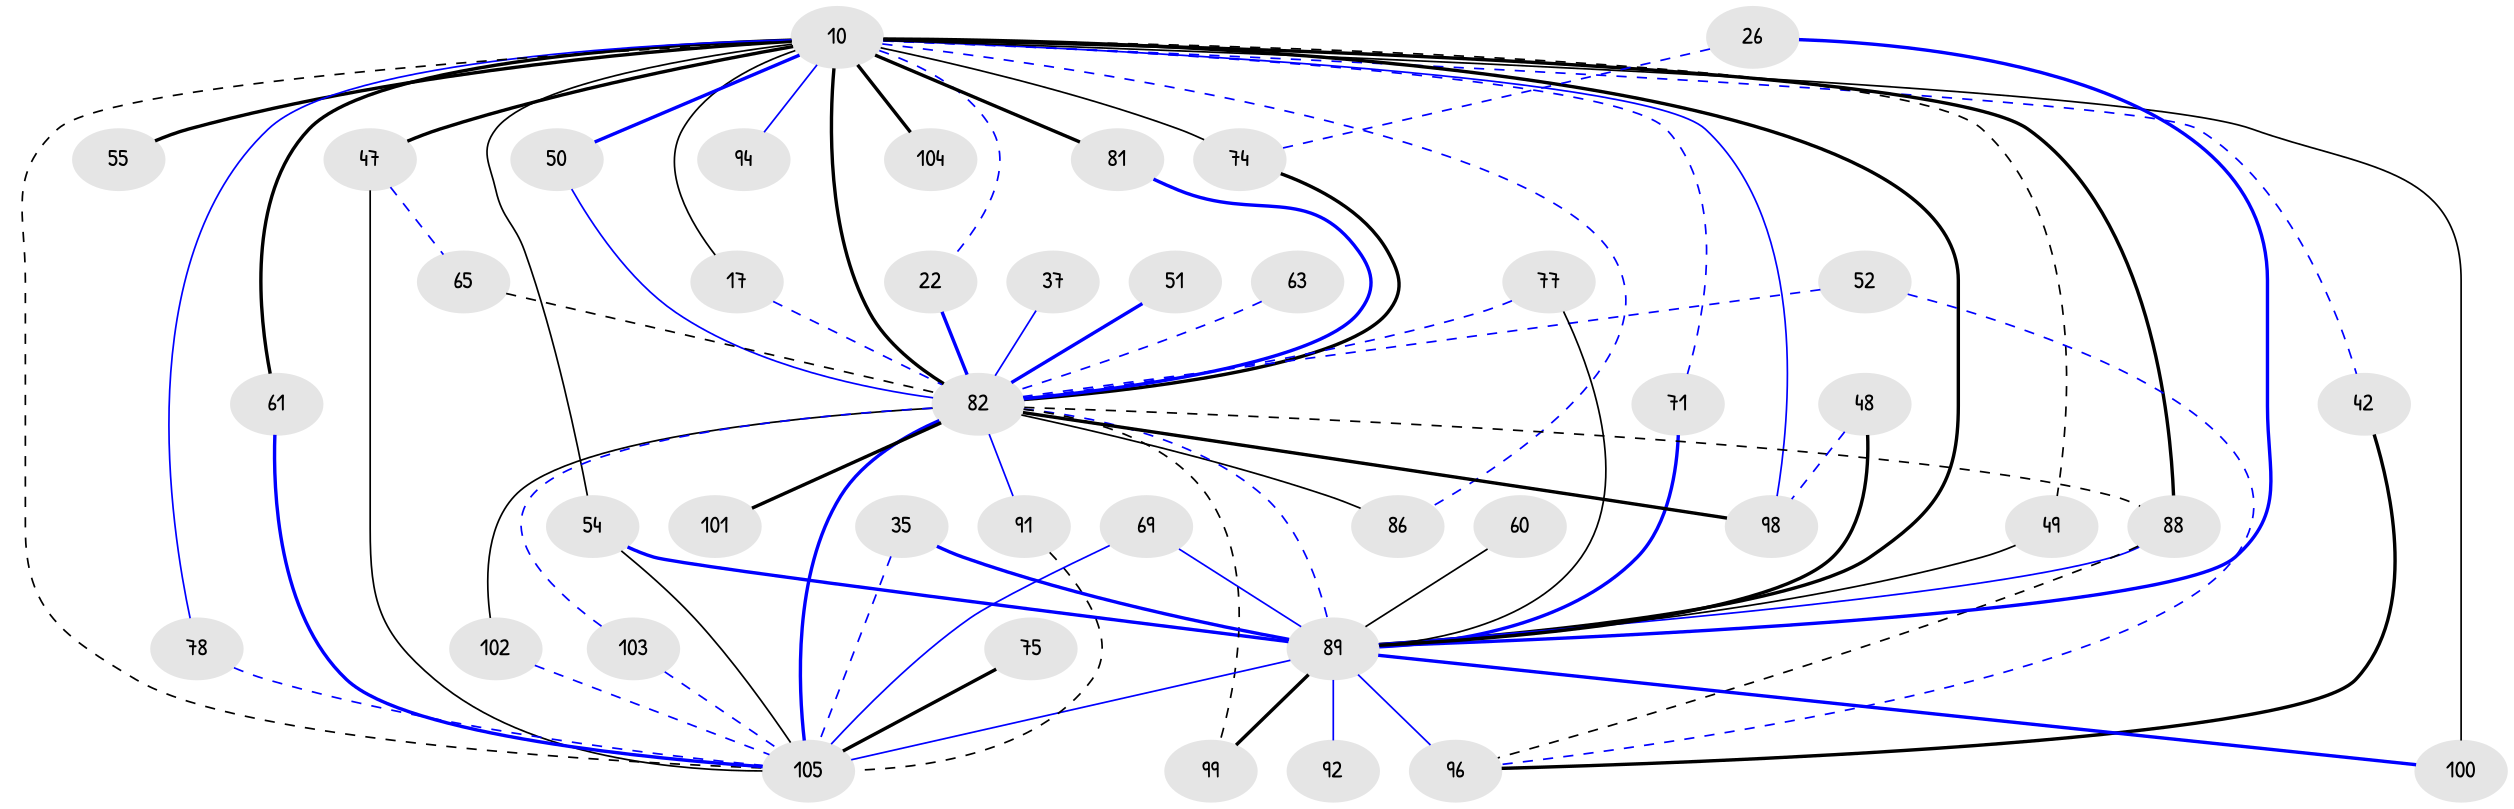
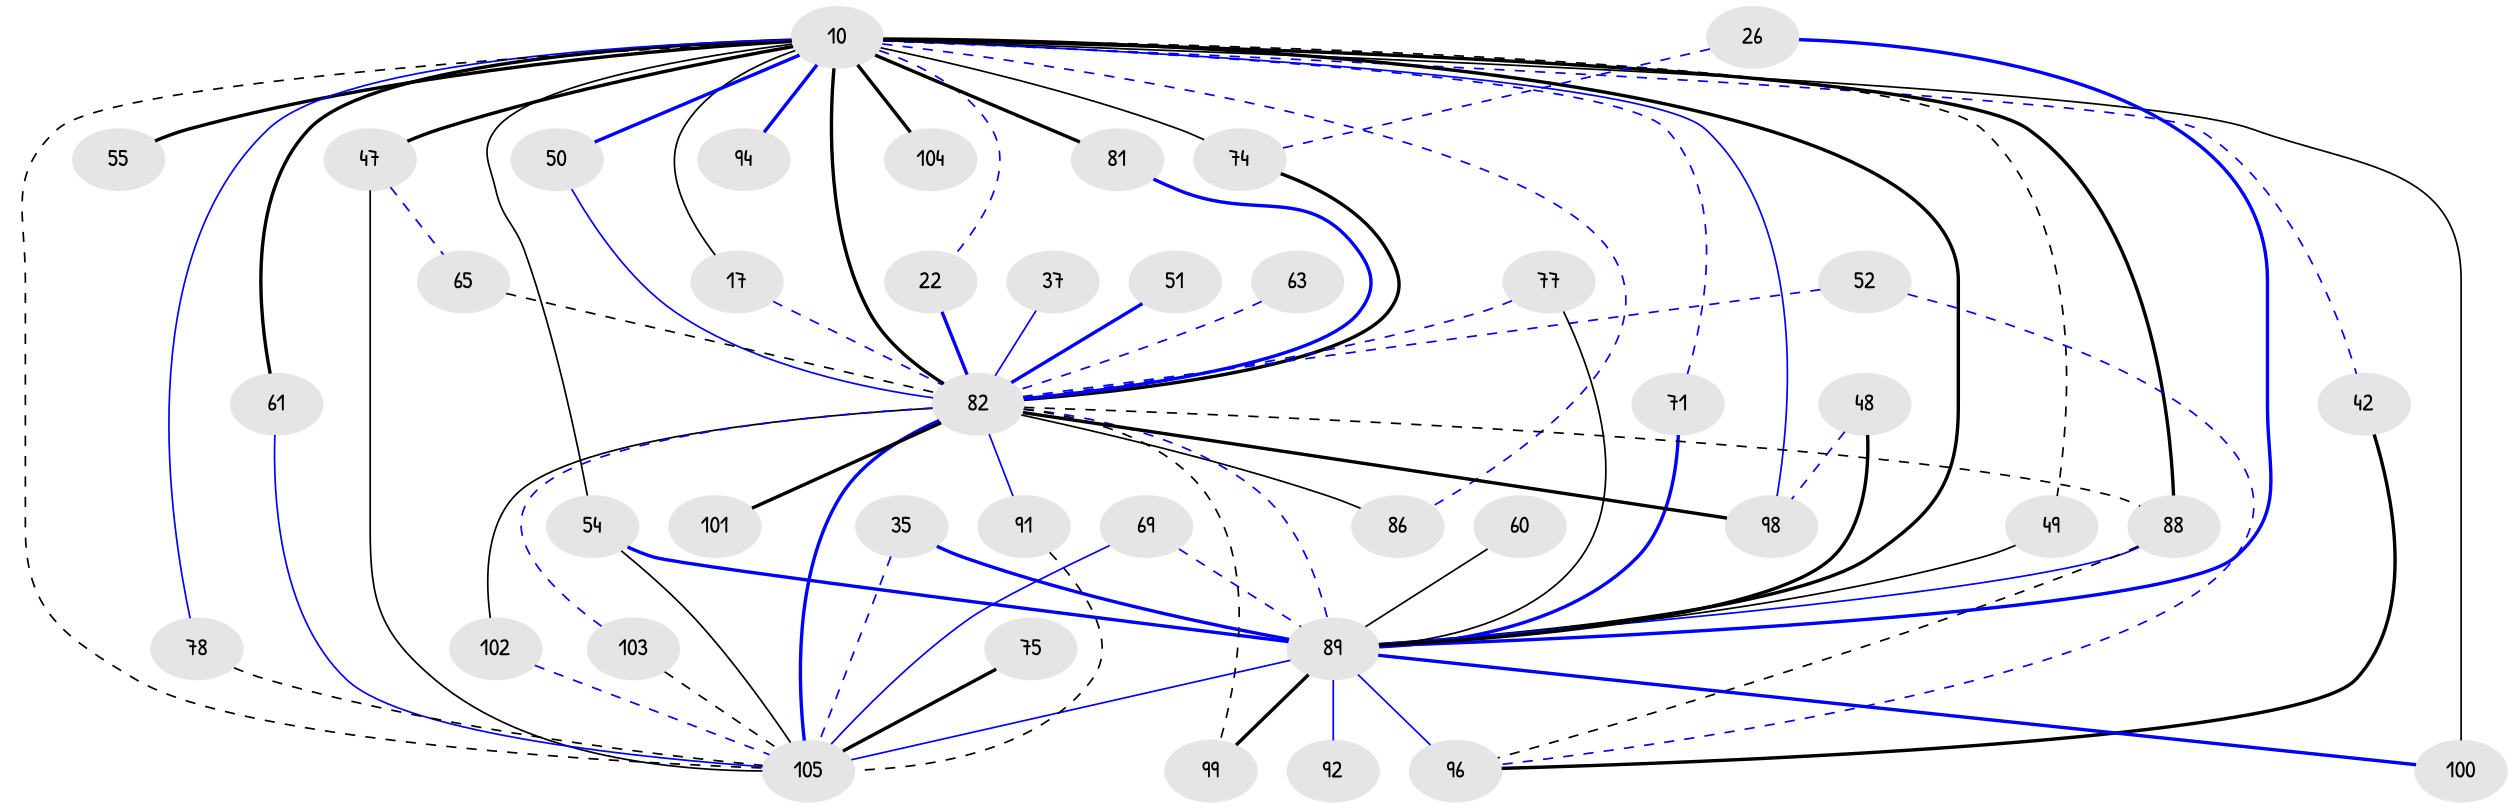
  graph {
    fontname="Patrick Hand"
    node [color=gray90 fontname="Patrick Hand" style=filled]
    edge [color=blue fontname="Patrick Hand" style=bold]
    10 [super="+6+3"]
    17
    22
    42
    47 [super="+27+34"]
    49 [super="+32"]
    50
    54 [super="+21+33"]
    55
    61
    71
    74 [super="+14"]
    78
    81
    82 [super="+59+72+70"]
    86 [super="+40"]
    88 [super="+83"]
    89 [super="+85+9"]
    94 [super="+56"]
    98 [super="+93+95"]
    100 [super="+28+67"]
    104
    105 [super="+64+90+97"]
    96 [super="+20+87"]
    65
    91 [super="+76+62"]
    99
    101
    102
    103
    92
    26
    35
    37 [super="+36"]
    48
    51
    52
    60
    63
    n40 [label=69]
    75
    77
    10 -- 17 [color=black style=solid]
    10 -- 22 [style=dashed]
    10 -- 42 [style=dashed]
    10 -- 47 [color=black weight=3]
    10 -- 49 [color=black style=dashed]
    10 -- 50 [weight=2]
    10 -- 54 [color=black style=solid]
    10 -- 55 [color=black weight=2]
    10 -- 61 [color=black]
    10 -- 71 [style=dashed]
    10 -- 74 [color=black style=solid weight=3]
    10 -- 78 [style=solid]
    10 -- 81 [color=black]
    10 -- 82 [color=black weight=14]
    10 -- 86 [style=dashed weight=3]
    10 -- 88 [color=black weight=3]
    10 -- 89 [color=black weight=10]
-   10 -- 94 [style=solid weight=3]
+   10 -- 94 [weight=3]
    10 -- 98 [style=solid]
    10 -- 100 [color=black style=solid weight=3]
    10 -- 104 [color=black weight=2]
    10 -- 105 [color=black style=dashed weight=13]
    17 -- 82 [style=dashed]
    22 -- 82
    42 -- 96 [color=black]
    47 -- 105 [color=black style=solid]
    47 -- 65 [style=dashed]
    49 -- 89 [color=black style=solid weight=2]
    50 -- 82 [style=solid]
    54 -- 89 [weight=2]
    54 -- 105 [color=black style=solid]
-   61 -- 105
+   61 -- 105 [style=solid]
    71 -- 89
    74 -- 82 [color=black]
-   78 -- 105 [style=dashed]
+   78 -- 105 [color=black style=dashed]
    81 -- 82
    82 -- 86 [color=black style=solid]
    82 -- 88 [color=black style=dashed]
    82 -- 89 [style=dashed weight=12]
    82 -- 98 [color=black weight=2]
    82 -- 105 [weight=8]
    82 -- 91 [style=solid weight=3]
    82 -- 99 [color=black style=dashed]
    82 -- 101 [color=black weight=2]
    82 -- 102 [color=black style=solid]
    82 -- 103 [style=dashed]
    88 -- 89 [style=solid]
    88 -- 96 [color=black style=dashed]
    89 -- 100 [weight=2]
    89 -- 105 [style=solid weight=11]
    89 -- 96 [style=solid weight=5]
    89 -- 99 [color=black]
    89 -- 92 [style=solid]
    65 -- 82 [color=black style=dashed]
    91 -- 105 [color=black style=dashed]
    102 -- 105 [style=dashed]
-   103 -- 105 [style=dashed]
+   103 -- 105 [color=black style=dashed]
    26 -- 74 [style=dashed]
    26 -- 89
    35 -- 89
    35 -- 105 [style=dashed]
    37 -- 82 [style=solid weight=2]
    48 -- 89 [color=black weight=2]
    48 -- 98 [style=dashed]
    51 -- 82 [weight=2]
    52 -- 82 [style=dashed]
    52 -- 96 [style=dashed]
    60 -- 89 [color=black style=solid]
    63 -- 82 [style=dashed weight=2]
-   n40 -- 89 [style=solid]
+   n40 -- 89 [style=dashed]
    n40 -- 105 [style=solid]
    75 -- 105 [color=black]
    77 -- 82 [style=dashed]
    77 -- 89 [color=black style=solid]
  }
